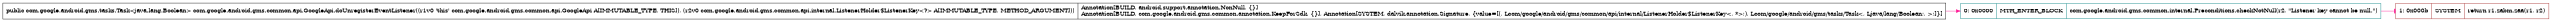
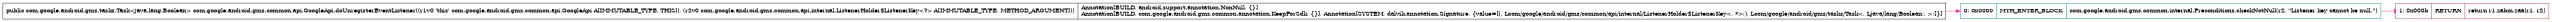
  digraph {
    rankdir=LR
    node [shape=record]
    edge [color=deeppink]
    n1 [label="{0\:\ 0x0000|MTH_ENTER_BLOCK\l|com.google.android.gms.common.internal.Preconditions.checkNotNull(r2, \"Listener key cannot be null.\")\l}" color=teal]
-   n2 [label="{1\:\ 0x000b|SYSTEM\l|return r1.zabm.zaa(r1, r2)\l}" color=brown]
+   n2 [label="{1\:\ 0x000b|RETURN\l|return r1.zabm.zaa(r1, r2)\l}" color=brown]
    n3 [label="{public com.google.android.gms.tasks.Task\<java.lang.Boolean\> com.google.android.gms.common.api.GoogleApi.doUnregisterEventListener((r1v0 'this' com.google.android.gms.common.api.GoogleApi A[IMMUTABLE_TYPE, THIS]), (r2v0 com.google.android.gms.common.api.internal.ListenerHolder$ListenerKey\<?\> A[IMMUTABLE_TYPE, METHOD_ARGUMENT]))  | Annotation[BUILD, android.support.annotation.NonNull, \{\}]\lAnnotation[BUILD, com.google.android.gms.common.annotation.KeepForSdk, \{\}], Annotation[SYSTEM, dalvik.annotation.Signature, \{value=[(, Lcom\/google\/android\/gms\/common\/api\/internal\/ListenerHolder$ListenerKey\<, *\>;), Lcom\/google\/android\/gms\/tasks\/Task\<, Ljava\/lang\/Boolean;, \>;]\}]\l}" color=black]
    n1 -> n2 [arrowhead=tee]
    n3 -> n1 [arrowhead=normal]
  }
